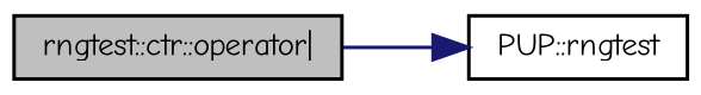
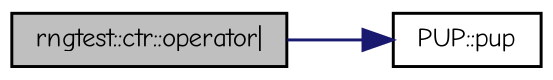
  digraph {
    rankdir=LR
    fontname="Comic Neue"
    node [color=black fontname="Comic Neue" fontsize=9 shape=record]
    n1 [fillcolor=grey75 fontcolor=black height=0.2 label="rngtest::ctr::operator\|" style=filled width=0.4]
-   n2 [height=0.2 label="PUP::rngtest" width=0.4]
+   n2 [height=0.2 label="PUP::pup" width=0.4]
    n1 -> n2 [color=midnightblue fontname="Comic Neue" fontsize=9 labelfontname="sans-serif" labelfontsize=9 style=solid]
  }
